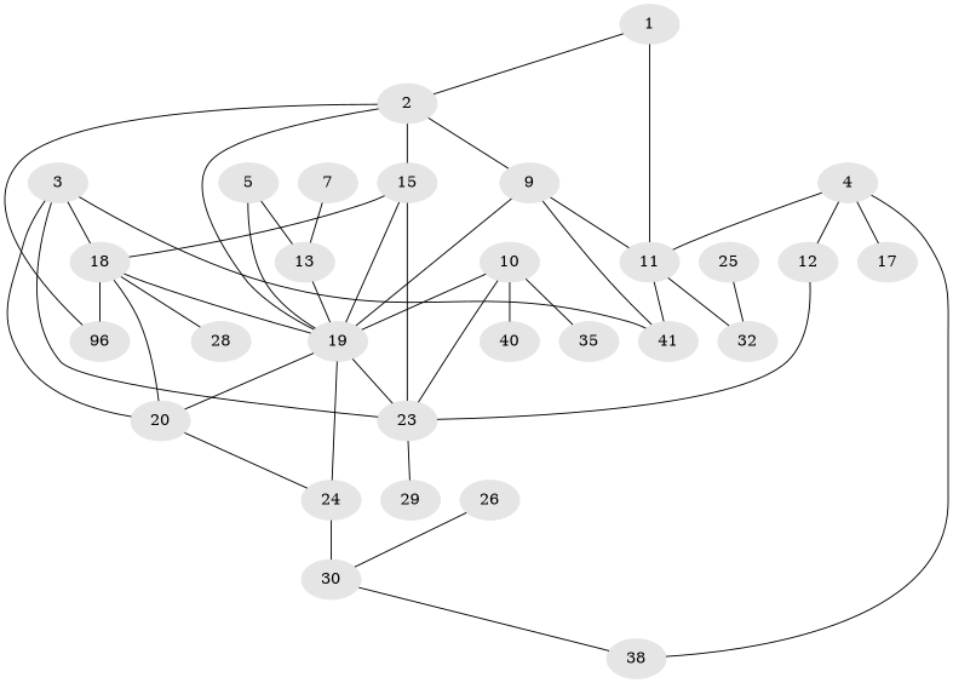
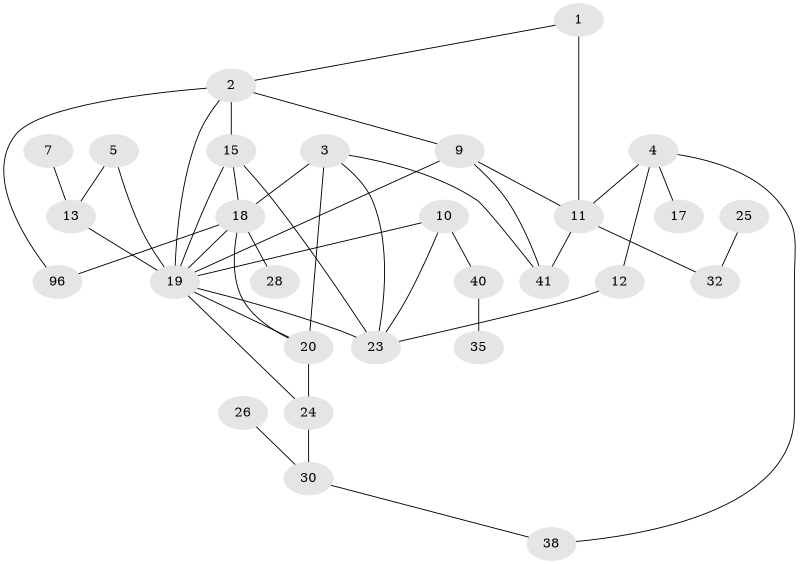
  graph {
    node [color=gray90 style=filled]
    edge [weight=1.0]
    1
    2
    11
    9
    15
    19
    n7 [label=96]
    41
    32
    4
    12
    17
    38
    18
    23
    20
    24
    3
    28
-   29
    5
    13
    7
    30
    10
    35
    40
    25
    26
    1 -- 2
    1 -- 11 [weight=2.0]
    2 -- 9
    2 -- 15 [weight=4.0]
    2 -- 19
    2 -- n7
    11 -- 41
    11 -- 32
    9 -- 11
    9 -- 19
    9 -- 41
    15 -- 19 [weight=3.0]
    15 -- 18
    15 -- 23 [weight=2.0]
    19 -- 23
    19 -- 20
    19 -- 24
    4 -- 11
    4 -- 12
    4 -- 17
    4 -- 38
    12 -- 23
    18 -- 19
    18 -- n7
    18 -- 20
    18 -- 28
-   23 -- 29
    20 -- 24
    24 -- 30 [weight=4.0]
    3 -- 41
    3 -- 18
    3 -- 23
    3 -- 20 [weight=2.0]
    5 -- 19
    5 -- 13
    13 -- 19
    7 -- 13
    30 -- 38
    10 -- 19
    10 -- 23
-   10 -- 35
+   40 -- 35
    10 -- 40
    25 -- 32
    26 -- 30
  }
